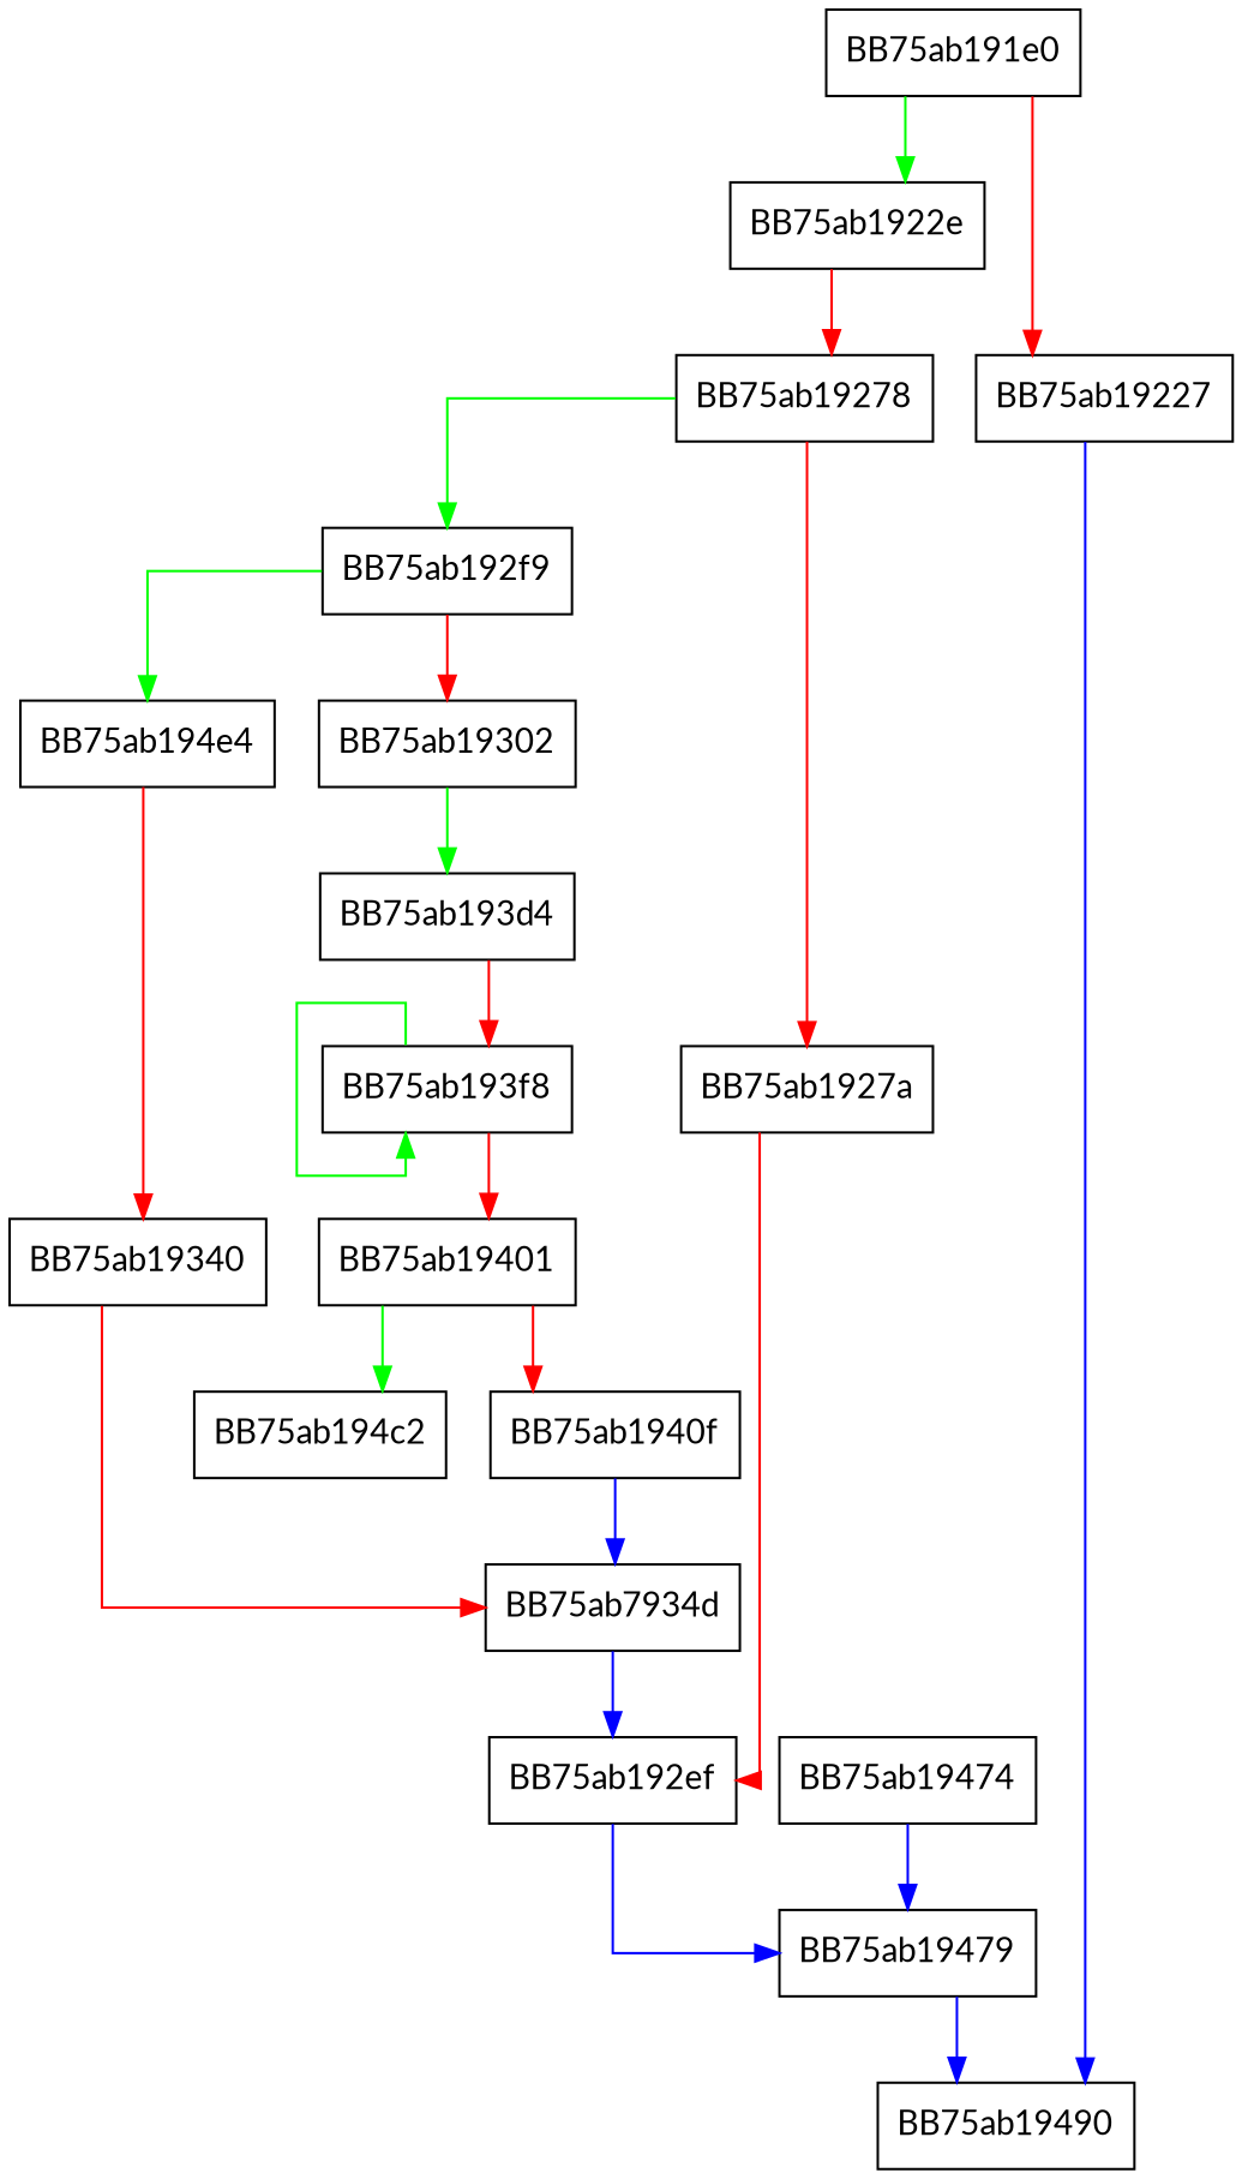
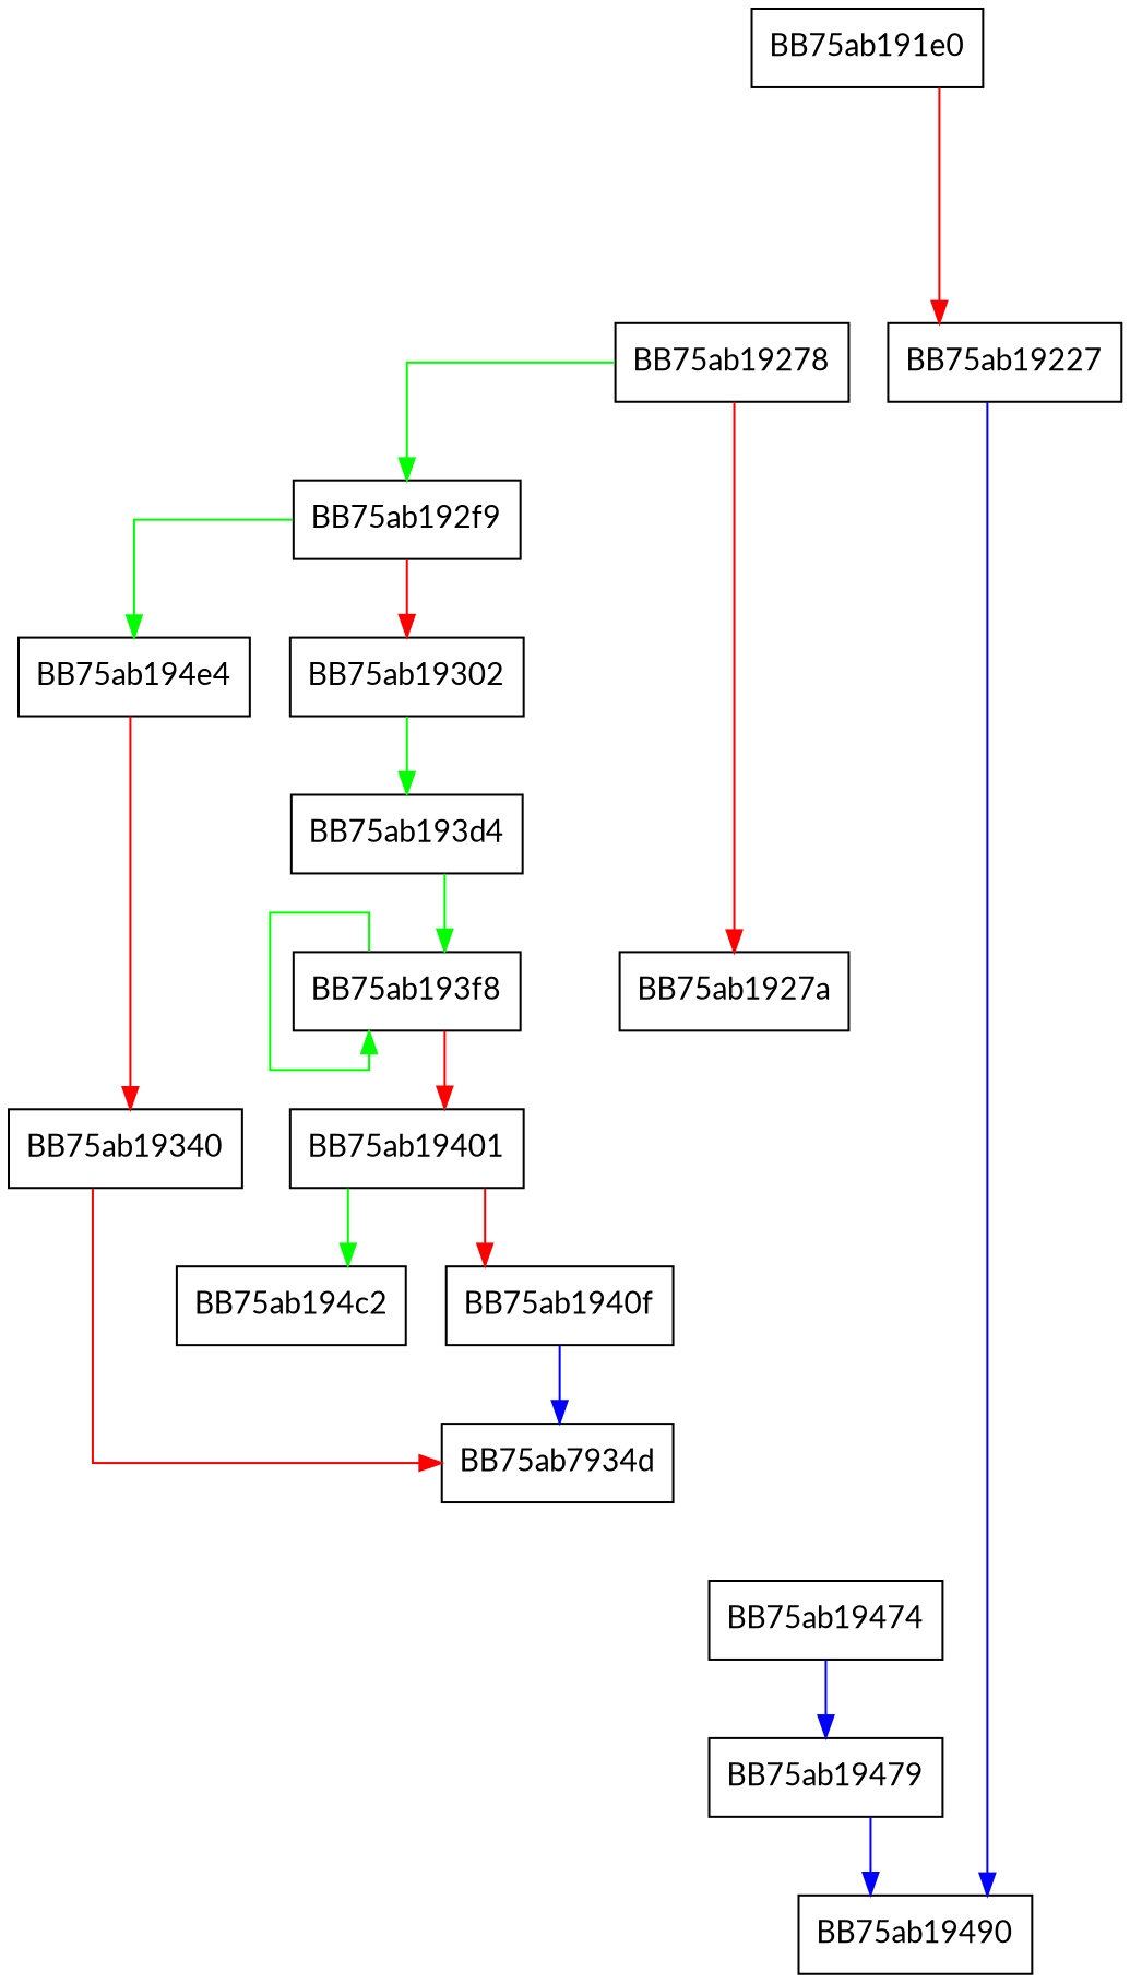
  digraph {
    fontname=Lato
    splines=ortho
    node [fontname=Lato shape=box]
    edge [color=red fontname=Lato]
    BB75ab191e0
-   BB75ab1922e
    BB75ab19227
    BB75ab19278
    BB75ab19490
    BB75ab192f9
    BB75ab1927a
    BB75ab19479
    BB75ab19474
    BB75ab194e4
    BB75ab19302
-   BB75ab192ef
    BB75ab19340
    BB75ab193d4
    BB75ab193f8
    n16 [label=BB75ab7934d]
    BB75ab19401
    BB75ab194c2
    BB75ab1940f
-   BB75ab191e0 -> BB75ab1922e [color=green]
    BB75ab191e0 -> BB75ab19227
-   BB75ab1922e -> BB75ab19278
    BB75ab19227 -> BB75ab19490 [color=blue]
    BB75ab19278 -> BB75ab192f9 [color=green]
    BB75ab19278 -> BB75ab1927a
    BB75ab192f9 -> BB75ab194e4 [color=green]
    BB75ab192f9 -> BB75ab19302
-   BB75ab1927a -> BB75ab192ef
    BB75ab19479 -> BB75ab19490 [color=blue]
    BB75ab19474 -> BB75ab19479 [color=blue]
    BB75ab194e4 -> BB75ab19340
    BB75ab19302 -> BB75ab193d4 [color=green]
-   BB75ab192ef -> BB75ab19479 [color=blue]
    BB75ab19340 -> n16
-   BB75ab193d4 -> BB75ab193f8
+   BB75ab193d4 -> BB75ab193f8 [color=green]
    BB75ab193f8 -> BB75ab193f8 [color=green]
    BB75ab193f8 -> BB75ab19401
-   n16 -> BB75ab192ef [color=blue]
    BB75ab19401 -> BB75ab194c2 [color=green]
    BB75ab19401 -> BB75ab1940f
    BB75ab1940f -> n16 [color=blue]
  }
